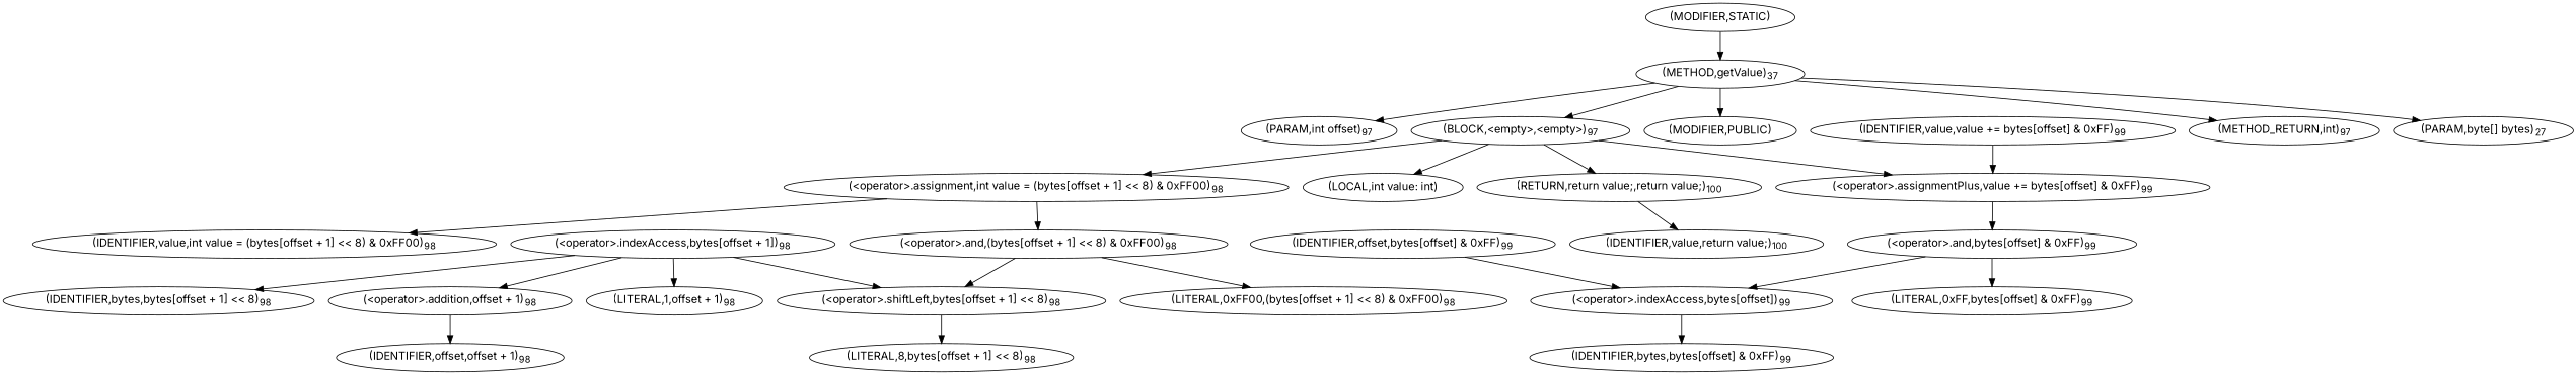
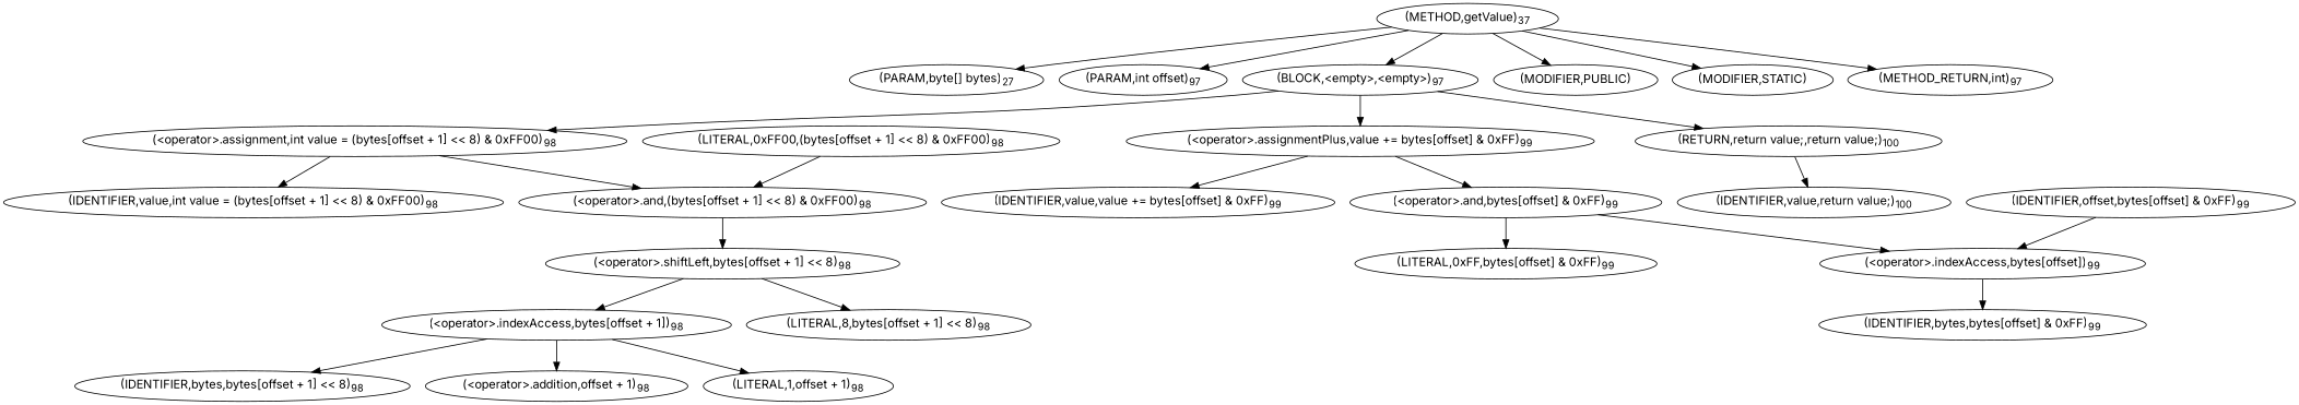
  digraph {
    fontname=Inter
    node [fontname=Inter]
    edge [fontname=Inter]
    n1 [label=<(METHOD,getValue)<SUB>37</SUB>>]
    n2 [label=<(PARAM,byte[] bytes)<SUB>27</SUB>>]
    n3 [label=<(PARAM,int offset)<SUB>97</SUB>>]
    n4 [label=<(BLOCK,&lt;empty&gt;,&lt;empty&gt;)<SUB>97</SUB>>]
    n5 [label=<(MODIFIER,PUBLIC)>]
    n6 [label=<(MODIFIER,STATIC)>]
    n7 [label=<(METHOD_RETURN,int)<SUB>97</SUB>>]
-   n8 [label=<(LOCAL,int value: int)>]
    n9 [label=<(&lt;operator&gt;.assignment,int value = (bytes[offset + 1] &lt;&lt; 8) &amp; 0xFF00)<SUB>98</SUB>>]
    n10 [label=<(&lt;operator&gt;.assignmentPlus,value += bytes[offset] &amp; 0xFF)<SUB>99</SUB>>]
    n11 [label=<(RETURN,return value;,return value;)<SUB>100</SUB>>]
    n12 [label=<(IDENTIFIER,value,int value = (bytes[offset + 1] &lt;&lt; 8) &amp; 0xFF00)<SUB>98</SUB>>]
    n13 [label=<(&lt;operator&gt;.and,(bytes[offset + 1] &lt;&lt; 8) &amp; 0xFF00)<SUB>98</SUB>>]
    n14 [label=<(IDENTIFIER,value,value += bytes[offset] &amp; 0xFF)<SUB>99</SUB>>]
    n15 [label=<(&lt;operator&gt;.and,bytes[offset] &amp; 0xFF)<SUB>99</SUB>>]
    n16 [label=<(IDENTIFIER,value,return value;)<SUB>100</SUB>>]
    n17 [label=<(&lt;operator&gt;.shiftLeft,bytes[offset + 1] &lt;&lt; 8)<SUB>98</SUB>>]
    n18 [label=<(LITERAL,0xFF00,(bytes[offset + 1] &lt;&lt; 8) &amp; 0xFF00)<SUB>98</SUB>>]
    n19 [label=<(&lt;operator&gt;.indexAccess,bytes[offset + 1])<SUB>98</SUB>>]
    n20 [label=<(LITERAL,8,bytes[offset + 1] &lt;&lt; 8)<SUB>98</SUB>>]
    n21 [label=<(IDENTIFIER,bytes,bytes[offset + 1] &lt;&lt; 8)<SUB>98</SUB>>]
    n22 [label=<(&lt;operator&gt;.addition,offset + 1)<SUB>98</SUB>>]
    n23 [label=<(LITERAL,1,offset + 1)<SUB>98</SUB>>]
-   n24 [label=<(IDENTIFIER,offset,offset + 1)<SUB>98</SUB>>]
    n25 [label=<(&lt;operator&gt;.indexAccess,bytes[offset])<SUB>99</SUB>>]
    n26 [label=<(LITERAL,0xFF,bytes[offset] &amp; 0xFF)<SUB>99</SUB>>]
    n27 [label=<(IDENTIFIER,bytes,bytes[offset] &amp; 0xFF)<SUB>99</SUB>>]
    n28 [label=<(IDENTIFIER,offset,bytes[offset] &amp; 0xFF)<SUB>99</SUB>>]
    n1 -> n2
    n1 -> n3
    n1 -> n4
    n1 -> n5
-   n6 -> n1
+   n1 -> n6
    n1 -> n7
-   n4 -> n8
    n4 -> n9
    n4 -> n10
    n4 -> n11
    n9 -> n12
    n9 -> n13
-   n14 -> n10
+   n10 -> n14
    n10 -> n15
    n11 -> n16
    n13 -> n17
-   n13 -> n18
+   n18 -> n13
    n15 -> n25
    n15 -> n26
-   n19 -> n17
+   n17 -> n19
    n17 -> n20
    n19 -> n21
    n19 -> n22
    n19 -> n23
-   n22 -> n24
    n25 -> n27
    n28 -> n25
  }
